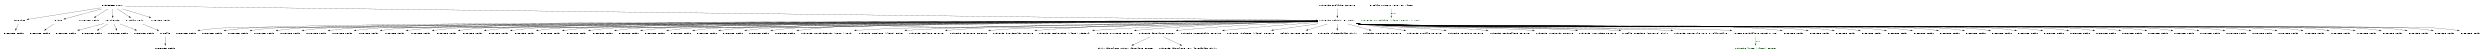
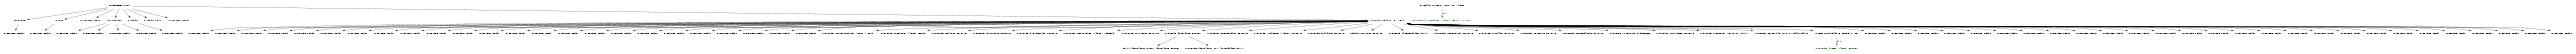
  digraph {
    fontname="DejaVu Sans Mono"
    node [fontname="DejaVu Sans Mono" shape=plaintext]
    edge [fontname="DejaVu Sans Mono"]
    n1 [label="Iridaceae Juss."]
    n2 [label=Remaclea]
    n3 [label=Marica]
    n4 [label="Incertae sedis"]
    n5 [label=Lansbergia]
    n6 [label=Cypella]
    n7 [label="Cypella Herb."]
    n8 [label="Incertae sedis"]
    n9 [label="Trimezia Salisb. ex Herb."]
    n10 [label="Incertae sedis"]
    n11 [label="Incertae sedis"]
    n12 [label="Incertae sedis"]
    n13 [label="Incertae sedis"]
    n14 [label="Incertae sedis"]
    n15 [label="Incertae sedis"]
    n16 [label="Incertae sedis"]
    n17 [label="Incertae sedis"]
    n18 [label="Incertae sedis"]
    n19 [label="Incertae sedis"]
    n20 [label="Incertae sedis"]
    n21 [label="Incertae sedis"]
    n22 [label="Incertae sedis"]
    n23 [label="Incertae sedis"]
    n24 [label="Incertae sedis"]
    n25 [label="Incertae sedis"]
    n26 [label="Incertae sedis"]
    n27 [label="Incertae sedis"]
    n28 [label="Incertae sedis"]
    n29 [label="Incertae sedis"]
    n30 [label="Incertae sedis"]
    n31 [label="Incertae sedis"]
    n32 [label="Incertae sedis"]
    n33 [label="Incertae sedis"]
    n34 [label="Incertae sedis"]
    n35 [label="Incertae sedis"]
    n36 [label="Incertae sedis"]
    n37 [label="Incertae sedis"]
    n38 [label="Incertae sedis"]
    n39 [label="Incertae sedis"]
    n40 [label="Incertae sedis"]
    n41 [label="Trimezia martinicensis (Jacq.) Herb."]
    n42 [label="Trimezia spathata (Klatt) Baker"]
    n43 [label="Trimezia caulosa Ravenna"]
    n44 [label="Trimezia sincorana Ravenna"]
    n45 [label="Trimezia brevicaulis Ravenna"]
    n46 [label="Trimezia cathartica (Klatt) Niederl."]
    n47 [label="Trimezia truncata Ravenna"]
    n48 [label="Trimezia fistulosa Foster"]
    n49 [label="Trimezia spectabilis Ravenna"]
    n50 [label="Trimezia violacea (Klatt) Ravenna"]
    n51 [label="Trimezia exillima Ravenna"]
    n52 [label="Salisb connata Ravenna"]
    n53 [label="Trimezia plicatifolia Chukr"]
    n54 [label="Trimezia organensis Ravenna"]
    n55 [label="Trimezia pusilla Ravenna"]
    n56 [label="Trimezia paradoxa Ravenna"]
    n57 [label="Trimezia capitellata Ravenna"]
-   n58 [label="Trimezia rupestris Ravenna"]
+   n58 [label="Trimezia rupestris Iridaceae"]
    n59 [label="Trimezia rotundata Ravenna"]
-   n60 [label="Cypella speciosa (Ravenna) Chukr"]
+   n60 [label="Trimezia speciosa (Ravenna) Chukr"]
    n61 [label="Trimezia campanula Lovo & Mello-Silva"]
    n62 [label="Moraea grandiflora Sessé & Moc."]
    n63 [label="Incertae sedis"]
    n64 [label="Incertae sedis"]
    n65 [label="Incertae sedis"]
    n66 [label="Incertae sedis"]
    n67 [label="Incertae sedis"]
    n68 [label="Incertae sedis"]
    n69 [label="Incertae sedis"]
    n70 [label="Incertae sedis"]
    n71 [label="Incertae sedis"]
    n72 [label="Incertae sedis"]
    n73 [label="Incertae sedis"]
    n74 [label="Incertae sedis"]
    n75 [label="Incertae sedis"]
    n76 [label="Incertae sedis"]
    n77 [label="Incertae sedis"]
    n78 [label="Incertae sedis"]
    n79 [label="Incertae sedis"]
    n80 [label="Incertae sedis"]
    n81 [label="Incertae sedis"]
    n82 [label="Incertae sedis"]
    n83 [label="Incertae sedis"]
    n84 [label="Incertae sedis"]
    n85 [label="Incertae sedis"]
    n86 [label="Incertae sedis"]
    n87 [label="Incertae sedis"]
    n88 [label="Incertae sedis"]
    n89 [label="Incertae sedis"]
    n90 [label="Cypella purgans Mart. ex Klatt"]
    n91 [fontcolor=darkgreen label="Trimezia juncifolia (Klatt) Benth. & Hook."]
    n92 [label="Chukr fistulosa subsp. fistulosa Foster"]
    n93 [label="Trimezia fistulosa var. longifolia Chukr"]
    n94 [fontcolor=darkgreen label="Trimezia lutea (Klatt) Foster"]
    n1 -> n2
    n1 -> n3
    n1 -> n4
    n1 -> n5
-   n7 -> n6
+   n1 -> n6
    n1 -> n7
    n1 -> n8
    n1 -> n9
    n2 -> n10
    n3 -> n11
    n5 -> n12
    n5 -> n13
    n5 -> n14
    n5 -> n15
    n6 -> n16
    n9 -> n17
    n9 -> n18
    n9 -> n19
    n9 -> n20
    n9 -> n21
    n9 -> n22
    n9 -> n23
    n9 -> n24
    n9 -> n25
    n9 -> n26
    n9 -> n27
    n9 -> n28
    n9 -> n29
    n9 -> n30
    n9 -> n31
    n9 -> n32
    n9 -> n33
    n9 -> n34
    n9 -> n35
    n9 -> n36
    n9 -> n37
    n9 -> n38
    n9 -> n39
    n9 -> n40
    n9 -> n41
    n9 -> n42
    n9 -> n43
    n9 -> n44
    n9 -> n45
    n9 -> n46
    n9 -> n47
    n9 -> n48
    n9 -> n49
    n9 -> n50
-   n51 -> n9
+   n9 -> n51
    n9 -> n52
    n9 -> n53
    n9 -> n54
    n9 -> n55
    n9 -> n56
    n9 -> n57
    n9 -> n58
    n9 -> n59
    n9 -> n60
    n9 -> n61
    n9 -> n62
    n9 -> n63
    n9 -> n64
    n9 -> n65
    n9 -> n66
    n9 -> n67
    n9 -> n68
    n9 -> n69
    n9 -> n70
    n9 -> n71
    n9 -> n72
    n9 -> n73
    n9 -> n74
    n9 -> n75
    n9 -> n76
    n9 -> n77
    n9 -> n78
    n9 -> n79
    n9 -> n80
    n9 -> n81
    n9 -> n82
    n9 -> n83
    n9 -> n84
    n9 -> n85
    n9 -> n86
    n9 -> n87
    n9 -> n88
    n9 -> n89
    n48 -> n92
    n48 -> n93
    n62 -> n94 [color=darkgreen fontcolor=darkgreen label=syn]
    n90 -> n91 [color=darkgreen fontcolor=darkgreen label=syn]
  }
